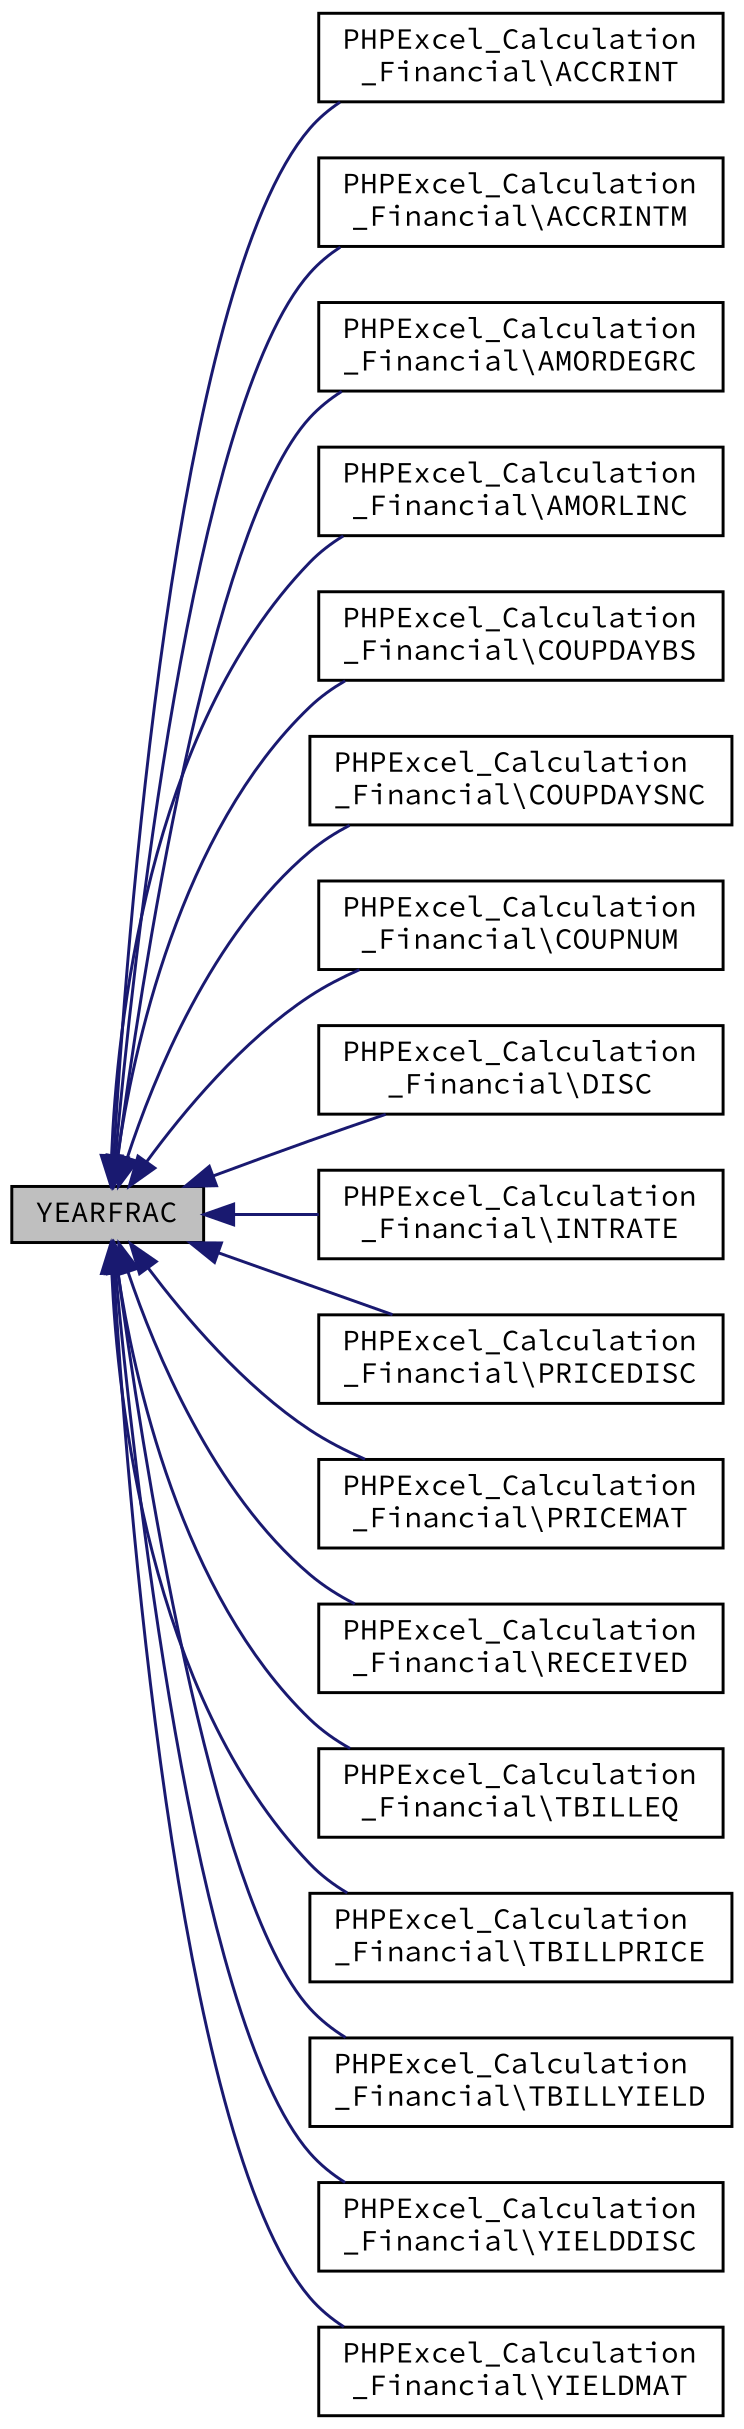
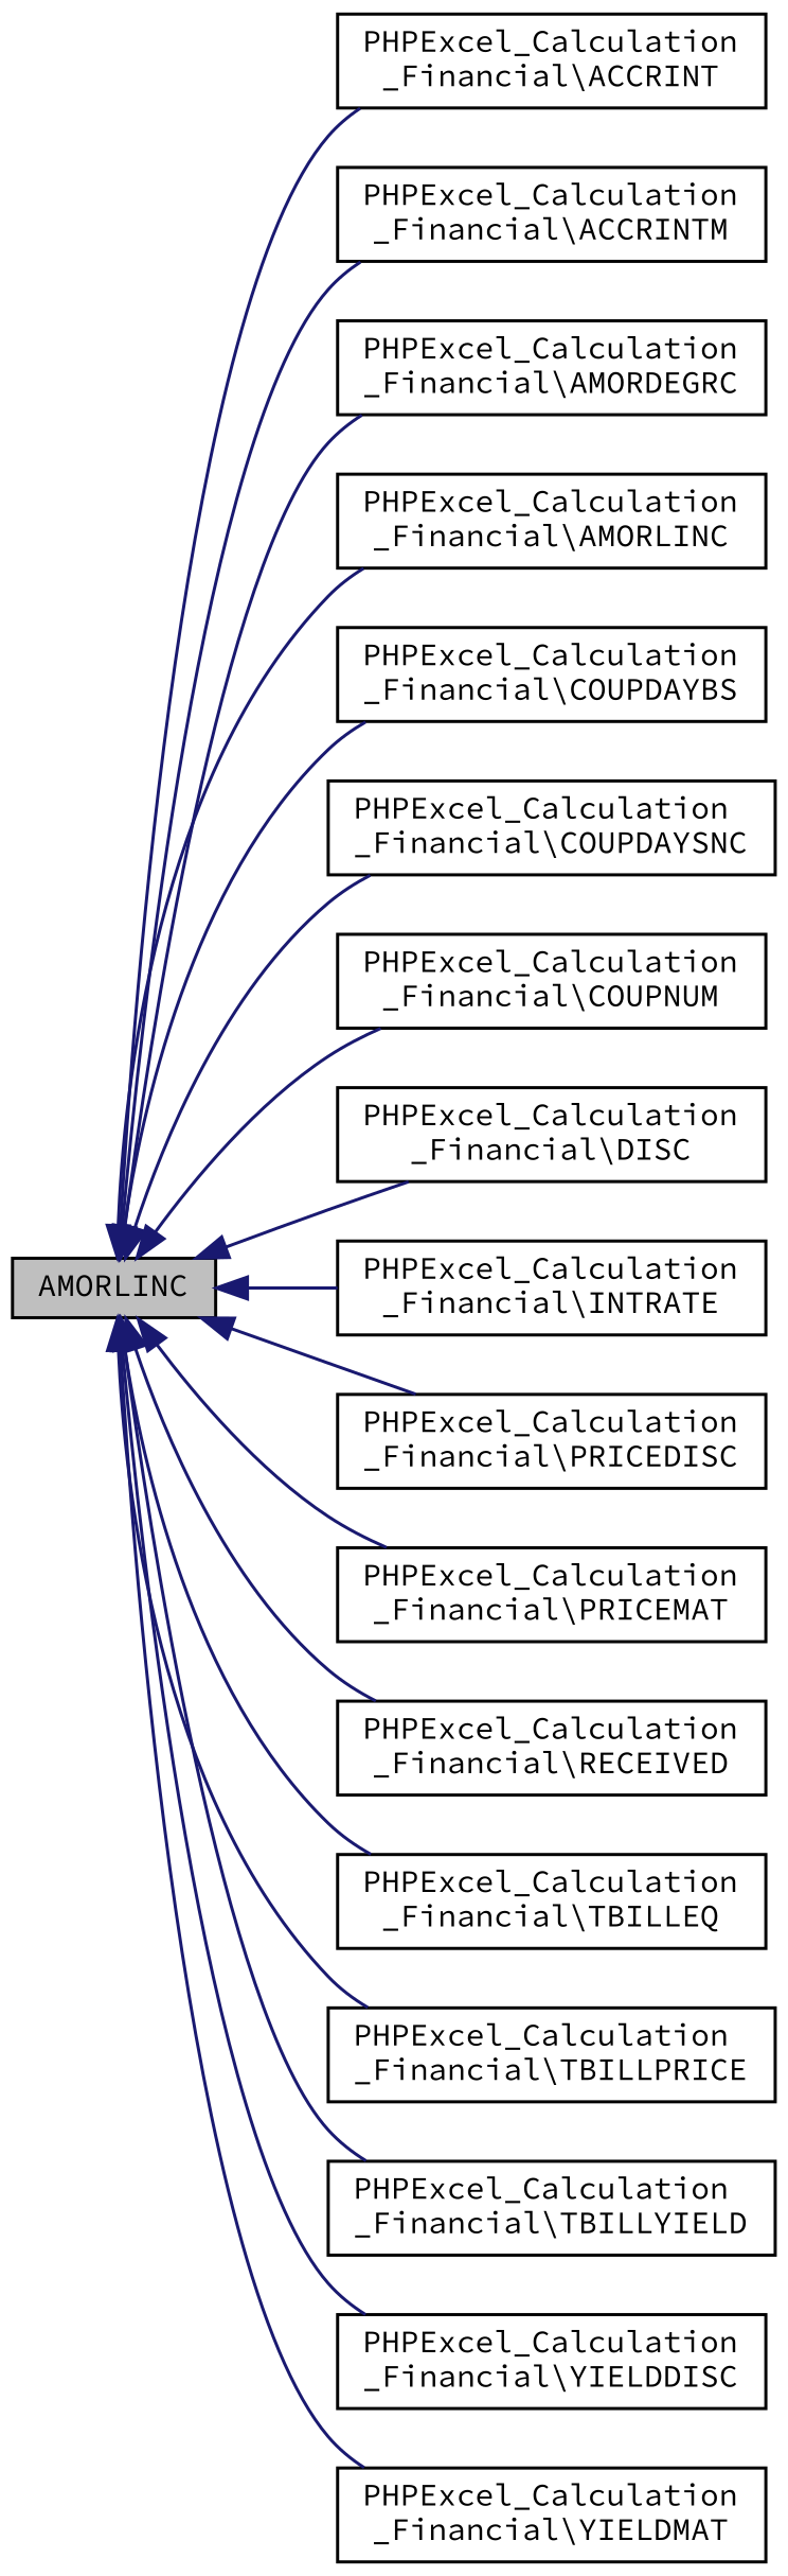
  digraph {
    rankdir=LR
    fontname="Source Code Pro"
    node [color=black fillcolor=white fontname="Source Code Pro" fontsize=10 shape=record style=filled]
    edge [color=midnightblue dir=back fontname="Source Code Pro" fontsize=10 labelfontname=Helvetica labelfontsize=10 style=solid]
-   n1 [fillcolor=grey75 fontcolor=black height=0.2 label=YEARFRAC width=0.4]
+   n1 [fillcolor=grey75 fontcolor=black height=0.2 label=AMORLINC width=0.4]
    n2 [height=0.2 label="PHPExcel_Calculation\l_Financial\\ACCRINT" width=0.4]
    n3 [height=0.2 label="PHPExcel_Calculation\l_Financial\\ACCRINTM" width=0.4]
    n4 [height=0.2 label="PHPExcel_Calculation\l_Financial\\AMORDEGRC" width=0.4]
    n5 [height=0.2 label="PHPExcel_Calculation\l_Financial\\AMORLINC" width=0.4]
    n6 [height=0.2 label="PHPExcel_Calculation\l_Financial\\COUPDAYBS" width=0.4]
    n7 [height=0.2 label="PHPExcel_Calculation\l_Financial\\COUPDAYSNC" width=0.4]
    n8 [height=0.2 label="PHPExcel_Calculation\l_Financial\\COUPNUM" width=0.4]
    n9 [height=0.2 label="PHPExcel_Calculation\l_Financial\\DISC" width=0.4]
    n10 [height=0.2 label="PHPExcel_Calculation\l_Financial\\INTRATE" width=0.4]
    n11 [height=0.2 label="PHPExcel_Calculation\l_Financial\\PRICEDISC" width=0.4]
    n12 [height=0.2 label="PHPExcel_Calculation\l_Financial\\PRICEMAT" width=0.4]
    n13 [height=0.2 label="PHPExcel_Calculation\l_Financial\\RECEIVED" width=0.4]
    n14 [height=0.2 label="PHPExcel_Calculation\l_Financial\\TBILLEQ" width=0.4]
    n15 [height=0.2 label="PHPExcel_Calculation\l_Financial\\TBILLPRICE" width=0.4]
    n16 [height=0.2 label="PHPExcel_Calculation\l_Financial\\TBILLYIELD" width=0.4]
    n17 [height=0.2 label="PHPExcel_Calculation\l_Financial\\YIELDDISC" width=0.4]
    n18 [height=0.2 label="PHPExcel_Calculation\l_Financial\\YIELDMAT" width=0.4]
    n1 -> n2
    n1 -> n3
    n1 -> n4
    n1 -> n5
    n1 -> n6
    n1 -> n7
    n1 -> n8
    n1 -> n9
    n1 -> n10
    n1 -> n11
    n1 -> n12
    n1 -> n13
    n1 -> n14
    n1 -> n15
    n1 -> n16
    n1 -> n17
    n1 -> n18
  }
